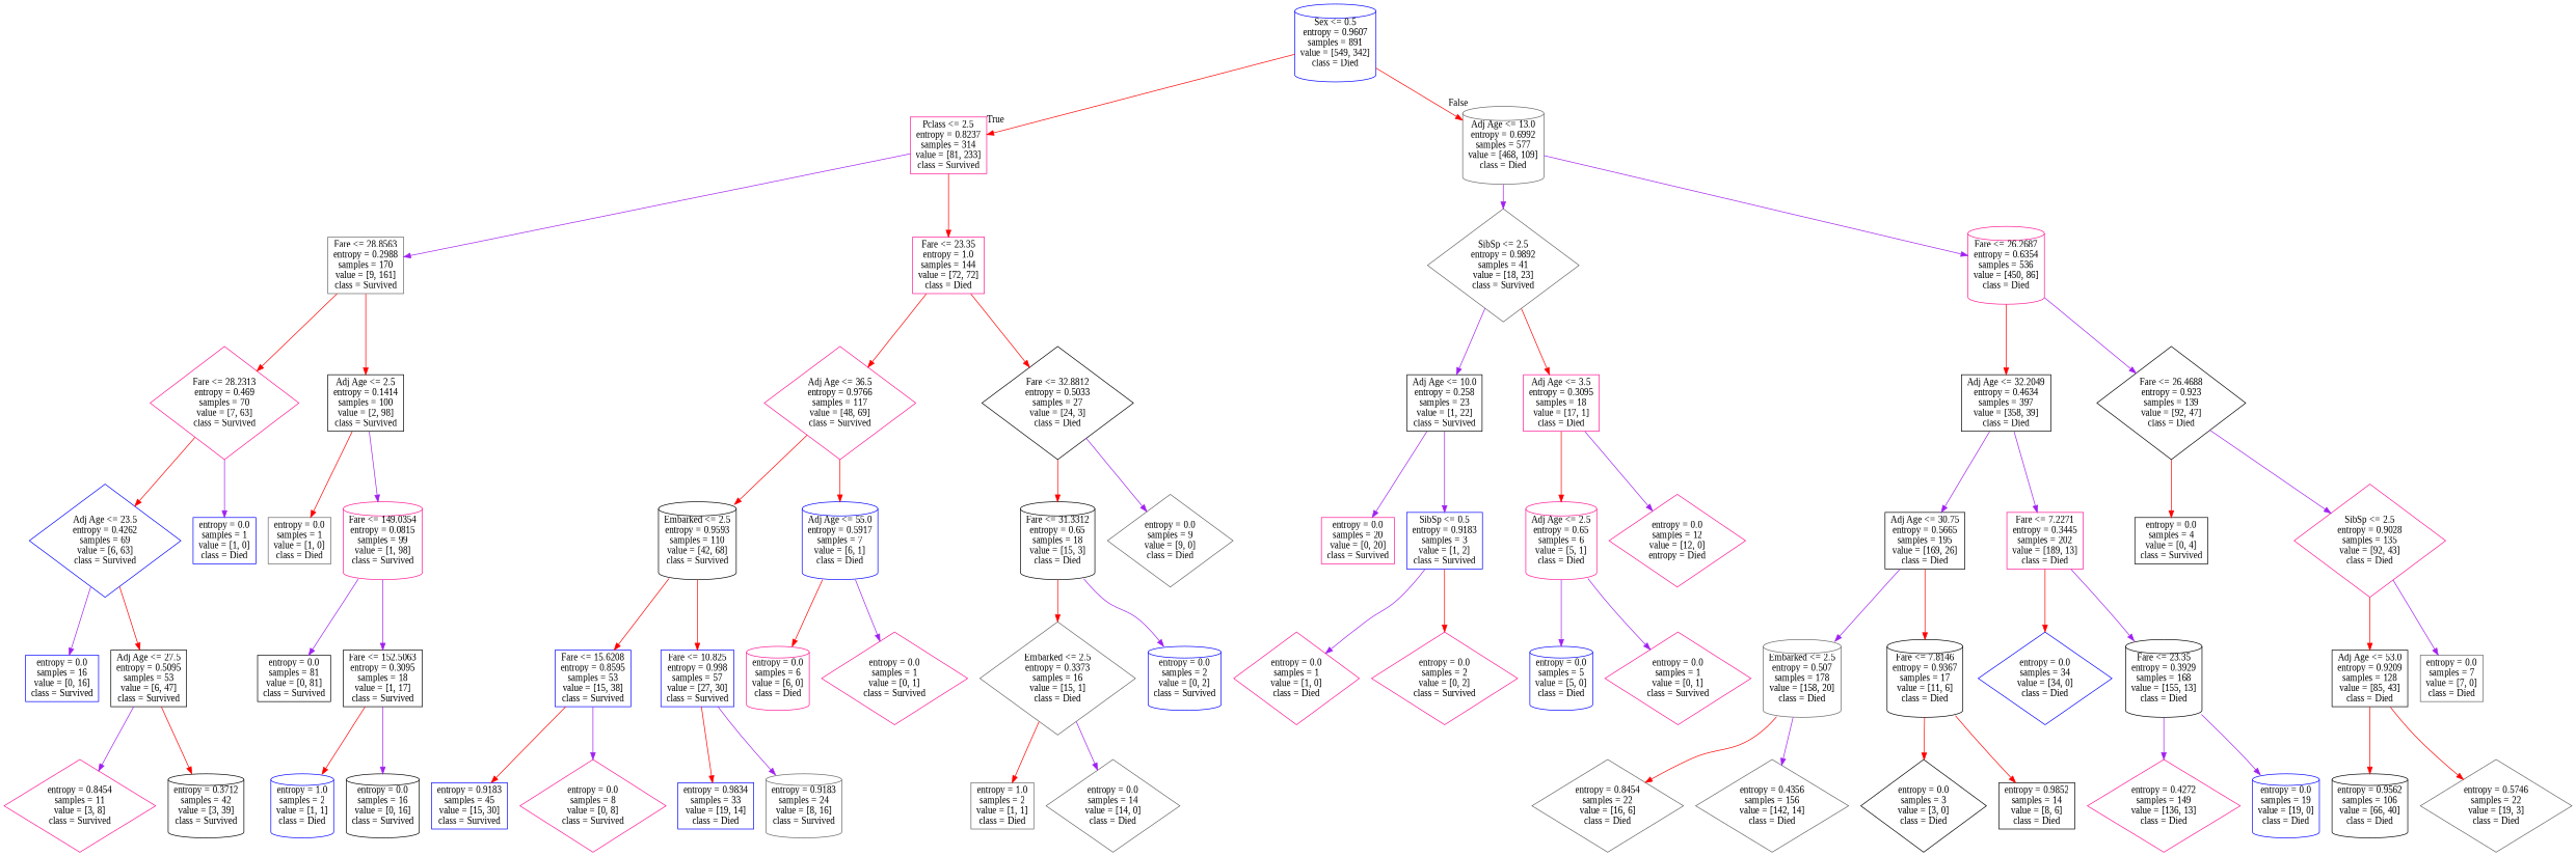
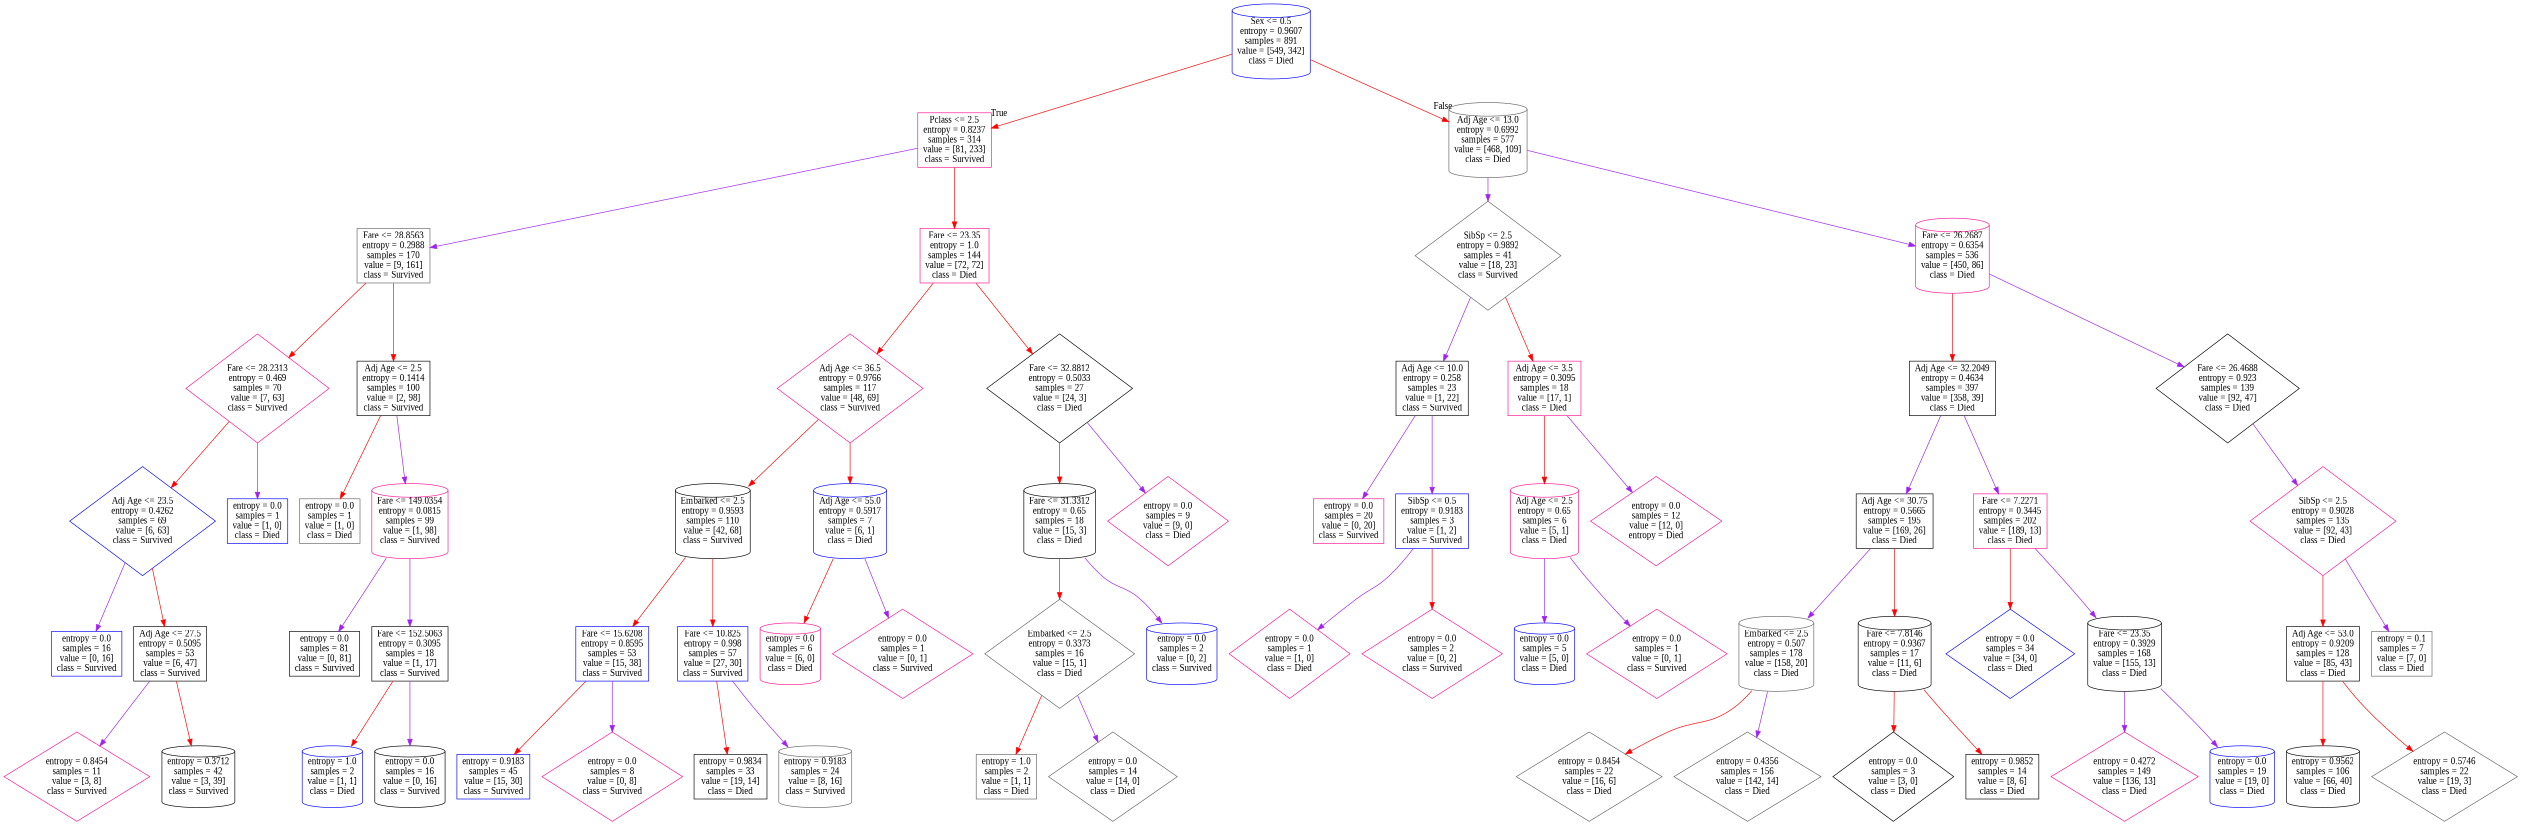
  digraph {
    fontname="Liberation Serif"
    node [color=deeppink fontname="Liberation Serif" shape=box]
    edge [color=red fontname="Liberation Serif"]
    n1 [color=blue label="Sex <= 0.5\nentropy = 0.9607\nsamples = 891\nvalue = [549, 342]\nclass = Died" shape=cylinder]
    n2 [label="Pclass <= 2.5\nentropy = 0.8237\nsamples = 314\nvalue = [81, 233]\nclass = Survived"]
    n3 [color=gray40 label="Adj Age <= 13.0\nentropy = 0.6992\nsamples = 577\nvalue = [468, 109]\nclass = Died" shape=cylinder]
    n4 [color=gray40 label="Fare <= 28.8563\nentropy = 0.2988\nsamples = 170\nvalue = [9, 161]\nclass = Survived"]
    n5 [label="Fare <= 23.35\nentropy = 1.0\nsamples = 144\nvalue = [72, 72]\nclass = Died"]
    n6 [color=gray40 label="SibSp <= 2.5\nentropy = 0.9892\nsamples = 41\nvalue = [18, 23]\nclass = Survived" shape=diamond]
    n7 [label="Fare <= 26.2687\nentropy = 0.6354\nsamples = 536\nvalue = [450, 86]\nclass = Died" shape=cylinder]
    n8 [label="Fare <= 28.2313\nentropy = 0.469\nsamples = 70\nvalue = [7, 63]\nclass = Survived" shape=diamond]
    n9 [color=black label="Adj Age <= 2.5\nentropy = 0.1414\nsamples = 100\nvalue = [2, 98]\nclass = Survived"]
    n10 [label="Adj Age <= 36.5\nentropy = 0.9766\nsamples = 117\nvalue = [48, 69]\nclass = Survived" shape=diamond]
    n11 [color=black label="Fare <= 32.8812\nentropy = 0.5033\nsamples = 27\nvalue = [24, 3]\nclass = Died" shape=diamond]
    n12 [color=blue label="Adj Age <= 23.5\nentropy = 0.4262\nsamples = 69\nvalue = [6, 63]\nclass = Survived" shape=diamond]
    n13 [color=blue label="entropy = 0.0\nsamples = 1\nvalue = [1, 0]\nclass = Died"]
    n14 [color=gray40 label="entropy = 0.0\nsamples = 1\nvalue = [1, 0]\nclass = Died"]
    n15 [label="Fare <= 149.0354\nentropy = 0.0815\nsamples = 99\nvalue = [1, 98]\nclass = Survived" shape=cylinder]
    n16 [color=blue label="entropy = 0.0\nsamples = 16\nvalue = [0, 16]\nclass = Survived"]
    n17 [color=black label="Adj Age <= 27.5\nentropy = 0.5095\nsamples = 53\nvalue = [6, 47]\nclass = Survived"]
    n18 [label="entropy = 0.8454\nsamples = 11\nvalue = [3, 8]\nclass = Survived" shape=diamond]
    n19 [color=black label="entropy = 0.3712\nsamples = 42\nvalue = [3, 39]\nclass = Survived" shape=cylinder]
    n20 [color=black label="entropy = 0.0\nsamples = 81\nvalue = [0, 81]\nclass = Survived"]
    n21 [color=black label="Fare <= 152.5063\nentropy = 0.3095\nsamples = 18\nvalue = [1, 17]\nclass = Survived"]
    n22 [color=blue label="entropy = 1.0\nsamples = 2\nvalue = [1, 1]\nclass = Died" shape=cylinder]
    n23 [color=black label="entropy = 0.0\nsamples = 16\nvalue = [0, 16]\nclass = Survived" shape=cylinder]
    n24 [color=black label="Embarked <= 2.5\nentropy = 0.9593\nsamples = 110\nvalue = [42, 68]\nclass = Survived" shape=cylinder]
    n25 [color=blue label="Adj Age <= 55.0\nentropy = 0.5917\nsamples = 7\nvalue = [6, 1]\nclass = Died" shape=cylinder]
    n26 [color=black label="Fare <= 31.3312\nentropy = 0.65\nsamples = 18\nvalue = [15, 3]\nclass = Died" shape=cylinder]
-   n27 [color=gray40 label="entropy = 0.0\nsamples = 9\nvalue = [9, 0]\nclass = Died" shape=diamond]
+   n27 [label="entropy = 0.0\nsamples = 9\nvalue = [9, 0]\nclass = Died" shape=diamond]
    n28 [color=blue label="Fare <= 15.6208\nentropy = 0.8595\nsamples = 53\nvalue = [15, 38]\nclass = Survived"]
    n29 [color=blue label="Fare <= 10.825\nentropy = 0.998\nsamples = 57\nvalue = [27, 30]\nclass = Survived"]
    n30 [label="entropy = 0.0\nsamples = 6\nvalue = [6, 0]\nclass = Died" shape=cylinder]
    n31 [label="entropy = 0.0\nsamples = 1\nvalue = [0, 1]\nclass = Survived" shape=diamond]
    n32 [color=blue label="entropy = 0.9183\nsamples = 45\nvalue = [15, 30]\nclass = Survived"]
    n33 [label="entropy = 0.0\nsamples = 8\nvalue = [0, 8]\nclass = Survived" shape=diamond]
-   n34 [color=blue label="entropy = 0.9834\nsamples = 33\nvalue = [19, 14]\nclass = Died"]
+   n34 [color=black label="entropy = 0.9834\nsamples = 33\nvalue = [19, 14]\nclass = Died"]
    n35 [color=gray40 label="entropy = 0.9183\nsamples = 24\nvalue = [8, 16]\nclass = Survived" shape=cylinder]
    n36 [color=gray40 label="Embarked <= 2.5\nentropy = 0.3373\nsamples = 16\nvalue = [15, 1]\nclass = Died" shape=diamond]
    n37 [color=blue label="entropy = 0.0\nsamples = 2\nvalue = [0, 2]\nclass = Survived" shape=cylinder]
    n38 [color=gray40 label="entropy = 1.0\nsamples = 2\nvalue = [1, 1]\nclass = Died"]
    n39 [color=gray40 label="entropy = 0.0\nsamples = 14\nvalue = [14, 0]\nclass = Died" shape=diamond]
    n40 [color=black label="Adj Age <= 10.0\nentropy = 0.258\nsamples = 23\nvalue = [1, 22]\nclass = Survived"]
    n41 [label="Adj Age <= 3.5\nentropy = 0.3095\nsamples = 18\nvalue = [17, 1]\nclass = Died"]
    n42 [color=black label="Adj Age <= 32.2049\nentropy = 0.4634\nsamples = 397\nvalue = [358, 39]\nclass = Died"]
    n43 [color=black label="Fare <= 26.4688\nentropy = 0.923\nsamples = 139\nvalue = [92, 47]\nclass = Died" shape=diamond]
    n44 [label="entropy = 0.0\nsamples = 20\nvalue = [0, 20]\nclass = Survived"]
    n45 [color=blue label="SibSp <= 0.5\nentropy = 0.9183\nsamples = 3\nvalue = [1, 2]\nclass = Survived"]
    n46 [label="Adj Age <= 2.5\nentropy = 0.65\nsamples = 6\nvalue = [5, 1]\nclass = Died" shape=cylinder]
    n47 [label="entropy = 0.0\nsamples = 12\nvalue = [12, 0]\nentropy = Died" shape=diamond]
    n48 [label="entropy = 0.0\nsamples = 1\nvalue = [1, 0]\nclass = Died" shape=diamond]
    n49 [label="entropy = 0.0\nsamples = 2\nvalue = [0, 2]\nclass = Survived" shape=diamond]
    n50 [color=blue label="entropy = 0.0\nsamples = 5\nvalue = [5, 0]\nclass = Died" shape=cylinder]
    n51 [label="entropy = 0.0\nsamples = 1\nvalue = [0, 1]\nclass = Survived" shape=diamond]
    n52 [color=black label="Adj Age <= 30.75\nentropy = 0.5665\nsamples = 195\nvalue = [169, 26]\nclass = Died"]
    n53 [label="Fare <= 7.2271\nentropy = 0.3445\nsamples = 202\nvalue = [189, 13]\nclass = Died"]
-   n54 [color=black label="entropy = 0.0\nsamples = 4\nvalue = [0, 4]\nclass = Survived"]
    n55 [label="SibSp <= 2.5\nentropy = 0.9028\nsamples = 135\nvalue = [92, 43]\nclass = Died" shape=diamond]
    n56 [color=gray40 label="Embarked <= 2.5\nentropy = 0.507\nsamples = 178\nvalue = [158, 20]\nclass = Died" shape=cylinder]
    n57 [color=black label="Fare <= 7.8146\nentropy = 0.9367\nsamples = 17\nvalue = [11, 6]\nclass = Died" shape=cylinder]
    n58 [color=blue label="entropy = 0.0\nsamples = 34\nvalue = [34, 0]\nclass = Died" shape=diamond]
    n59 [color=black label="Fare <= 23.35\nentropy = 0.3929\nsamples = 168\nvalue = [155, 13]\nclass = Died" shape=cylinder]
    n60 [color=gray40 label="entropy = 0.8454\nsamples = 22\nvalue = [16, 6]\nclass = Died" shape=diamond]
    n61 [color=gray40 label="entropy = 0.4356\nsamples = 156\nvalue = [142, 14]\nclass = Died" shape=diamond]
    n62 [color=black label="entropy = 0.0\nsamples = 3\nvalue = [3, 0]\nclass = Died" shape=diamond]
    n63 [color=black label="entropy = 0.9852\nsamples = 14\nvalue = [8, 6]\nclass = Died"]
    n64 [label="entropy = 0.4272\nsamples = 149\nvalue = [136, 13]\nclass = Died" shape=diamond]
    n65 [color=blue label="entropy = 0.0\nsamples = 19\nvalue = [19, 0]\nclass = Died" shape=cylinder]
    n66 [color=black label="Adj Age <= 53.0\nentropy = 0.9209\nsamples = 128\nvalue = [85, 43]\nclass = Died"]
-   n67 [color=gray40 label="entropy = 0.0\nsamples = 7\nvalue = [7, 0]\nclass = Died"]
+   n67 [color=gray40 label="entropy = 0.1\nsamples = 7\nvalue = [7, 0]\nclass = Died"]
    n68 [color=black label="entropy = 0.9562\nsamples = 106\nvalue = [66, 40]\nclass = Died" shape=cylinder]
    n69 [color=gray40 label="entropy = 0.5746\nsamples = 22\nvalue = [19, 3]\nclass = Died" shape=diamond]
    n1 -> n2 [headlabel=True labelangle=45 labeldistance=2.5]
    n1 -> n3 [headlabel=False labelangle=-45 labeldistance=2.5]
    n2 -> n4 [color=purple]
    n2 -> n5
    n3 -> n6 [color=purple]
    n3 -> n7 [color=purple]
    n4 -> n8
    n4 -> n9
    n5 -> n10
    n5 -> n11
    n6 -> n40 [color=purple]
    n6 -> n41
    n7 -> n42
    n7 -> n43 [color=purple]
    n8 -> n12
    n8 -> n13 [color=purple]
    n9 -> n14
    n9 -> n15 [color=purple]
    n10 -> n24
    n10 -> n25
    n11 -> n26
    n11 -> n27 [color=purple]
    n12 -> n16 [color=purple]
    n12 -> n17
    n15 -> n20 [color=purple]
    n15 -> n21 [color=purple]
    n17 -> n18 [color=purple]
    n17 -> n19
    n21 -> n22
    n21 -> n23 [color=purple]
    n24 -> n28
    n24 -> n29
    n25 -> n30
    n25 -> n31 [color=purple]
    n26 -> n36
    n26 -> n37 [color=purple]
    n28 -> n32
    n28 -> n33 [color=purple]
    n29 -> n34
    n29 -> n35 [color=purple]
    n36 -> n38
    n36 -> n39 [color=purple]
    n40 -> n44 [color=purple]
    n40 -> n45 [color=purple]
    n41 -> n46
    n41 -> n47 [color=purple]
    n42 -> n52 [color=purple]
    n42 -> n53 [color=purple]
-   n43 -> n54
    n43 -> n55 [color=purple]
    n45 -> n48 [color=purple]
    n45 -> n49
    n46 -> n50 [color=purple]
    n46 -> n51 [color=purple]
    n52 -> n56 [color=purple]
    n52 -> n57
    n53 -> n58
    n53 -> n59 [color=purple]
    n55 -> n66
    n55 -> n67 [color=purple]
    n56 -> n60
    n56 -> n61 [color=purple]
    n57 -> n62
    n57 -> n63
    n59 -> n64 [color=purple]
    n59 -> n65 [color=purple]
    n66 -> n68
    n66 -> n69
  }
